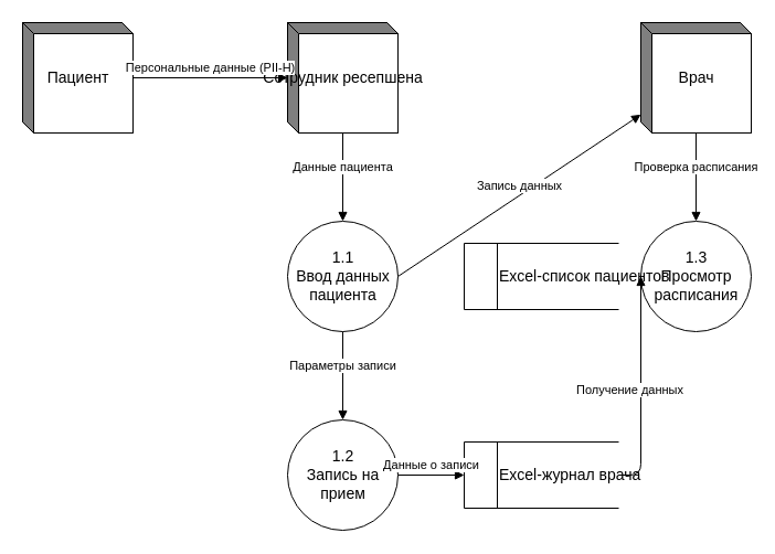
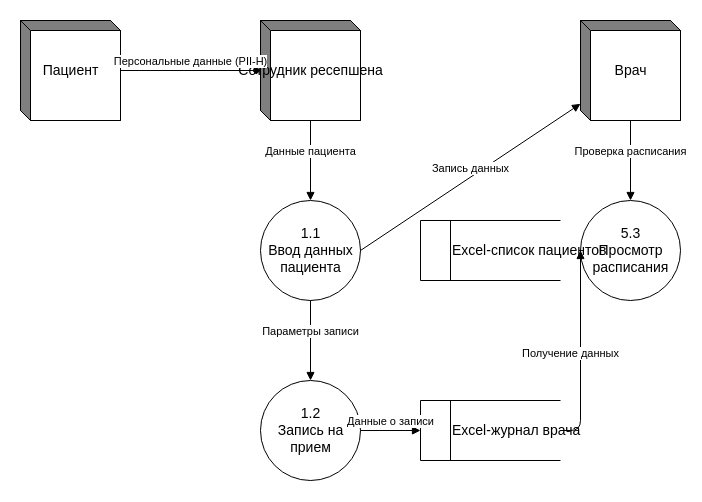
  <mxCell id="0" />
  <mxCell id="1" parent="0" />
  <mxCell id="2" value="Пациент" style="html=1;dashed=0;whitespace=wrap;shape=mxgraph.dfd.externalEntity;fontSize=14;" vertex="1" parent="1"><mxGeometry x="20" y="20" width="100" height="100" as="geometry" /></mxCell>
  <mxCell id="3" value="Сотрудник ресепшена" style="html=1;dashed=0;whitespace=wrap;shape=mxgraph.dfd.externalEntity;fontSize=14;" vertex="1" parent="1"><mxGeometry x="260" y="20" width="100" height="100" as="geometry" /></mxCell>
  <mxCell id="4" value="Врач" style="html=1;dashed=0;whitespace=wrap;shape=mxgraph.dfd.externalEntity;fontSize=14;" vertex="1" parent="1"><mxGeometry x="580" y="20" width="100" height="100" as="geometry" /></mxCell>
  <mxCell id="5" value="1.1&#10;Ввод данных&#10;пациента" style="shape=ellipse;html=1;dashed=0;whitespace=wrap;perimeter=ellipsePerimeter;fontSize=14;" vertex="1" parent="1"><mxGeometry x="260" y="200" width="100" height="100" as="geometry" /></mxCell>
  <mxCell id="6" value="1.2&#10;Запись на&#10;прием" style="shape=ellipse;html=1;dashed=0;whitespace=wrap;perimeter=ellipsePerimeter;fontSize=14;" vertex="1" parent="1"><mxGeometry x="260" y="380" width="100" height="100" as="geometry" /></mxCell>
- <mxCell id="7" value="1.3&#10;Просмотр&#10;расписания" style="shape=ellipse;html=1;dashed=0;whitespace=wrap;perimeter=ellipsePerimeter;fontSize=14;" vertex="1" parent="1"><mxGeometry x="580" y="200" width="100" height="100" as="geometry" /></mxCell>
+ <mxCell id="7" value="5.3&#10;Просмотр&#10;расписания" style="shape=ellipse;html=1;dashed=0;whitespace=wrap;perimeter=ellipsePerimeter;fontSize=14;" vertex="1" parent="1"><mxGeometry x="580" y="200" width="100" height="100" as="geometry" /></mxCell>
  <mxCell id="8" value="Excel-список пациентов" style="html=1;dashed=0;whitespace=wrap;shape=mxgraph.dfd.dataStoreID;align=left;spacingLeft=30;fontSize=14;" vertex="1" parent="1"><mxGeometry x="420" y="220" width="140" height="60" as="geometry" /></mxCell>
  <mxCell id="9" value="Excel-журнал врача" style="html=1;dashed=0;whitespace=wrap;shape=mxgraph.dfd.dataStoreID;align=left;spacingLeft=30;fontSize=14;" vertex="1" parent="1"><mxGeometry x="420" y="400" width="140" height="60" as="geometry" /></mxCell>
- <mxCell id="10" value="Персональные данные (PII-H)" style="html=1;verticalAlign=bottom;endArrow=block;entryX=0;entryY=0.5;exitX=1;exitY=0.5;" edge="1" parent="1" source="2" target="3"><mxGeometry width="80" relative="1" as="geometry"><mxPoint x="140" y="210" as="sourcePoint" /><mxPoint x="220" y="210" as="targetPoint" /></mxGeometry></mxCell>
+ <mxCell id="10" value="Персональные данные (PII-H)" style="html=1;verticalAlign=bottom;endArrow=diamond;entryX=0;entryY=0.5;exitX=1;exitY=0.5;" edge="1" parent="1" source="2" target="3"><mxGeometry width="80" relative="1" as="geometry"><mxPoint x="140" y="210" as="sourcePoint" /><mxPoint x="220" y="210" as="targetPoint" /></mxGeometry></mxCell>
  <mxCell id="11" value="Данные пациента" style="html=1;verticalAlign=bottom;endArrow=block;entryX=0.5;entryY=0;exitX=0.5;exitY=1;" edge="1" parent="1" source="3" target="5"><mxGeometry width="80" relative="1" as="geometry"><mxPoint x="300" y="150" as="sourcePoint" /><mxPoint x="380" y="150" as="targetPoint" /></mxGeometry></mxCell>
  <mxCell id="12" value="Запись данных" style="html=1;verticalAlign=bottom;endArrow=block;exitX=1;exitY=0.5;" edge="1" parent="1" source="5" target="4"><mxGeometry width="80" relative="1" as="geometry"><mxPoint x="370" y="250" as="sourcePoint" /><mxPoint x="450" y="250" as="targetPoint" /></mxGeometry></mxCell>
  <mxCell id="13" value="Параметры записи" style="html=1;verticalAlign=bottom;endArrow=block;entryX=0.5;entryY=0;exitX=0.5;exitY=1;" edge="1" parent="1" source="5" target="6"><mxGeometry width="80" relative="1" as="geometry"><mxPoint x="270" y="320" as="sourcePoint" /><mxPoint x="350" y="320" as="targetPoint" /></mxGeometry></mxCell>
  <mxCell id="14" value="Данные о записи" style="html=1;verticalAlign=bottom;endArrow=block;entryX=0;entryY=0.5;exitX=1;exitY=0.5;" edge="1" parent="1" source="6" target="9"><mxGeometry width="80" relative="1" as="geometry"><mxPoint x="370" y="430" as="sourcePoint" /><mxPoint x="450" y="430" as="targetPoint" /></mxGeometry></mxCell>
  <mxCell id="15" value="Проверка расписания" style="html=1;verticalAlign=bottom;endArrow=block;entryX=0.5;entryY=0;exitX=0.5;exitY=1;" edge="1" parent="1" source="4" target="7"><mxGeometry width="80" relative="1" as="geometry"><mxPoint x="580" y="150" as="sourcePoint" /><mxPoint x="660" y="150" as="targetPoint" /></mxGeometry></mxCell>
  <mxCell id="16" value="Получение данных" style="html=1;verticalAlign=bottom;endArrow=block;entryX=0;entryY=0.5;exitX=1;exitY=0.5;" edge="1" parent="1" source="9" target="7"><mxGeometry x="-0.118" y="10" width="80" relative="1" as="geometry"><mxPoint x="560" y="430" as="sourcePoint" /><mxPoint x="580" y="250" as="targetPoint" /><Array as="points"><mxPoint x="580" y="430" /></Array><mxPoint as="offset" /></mxGeometry></mxCell>
